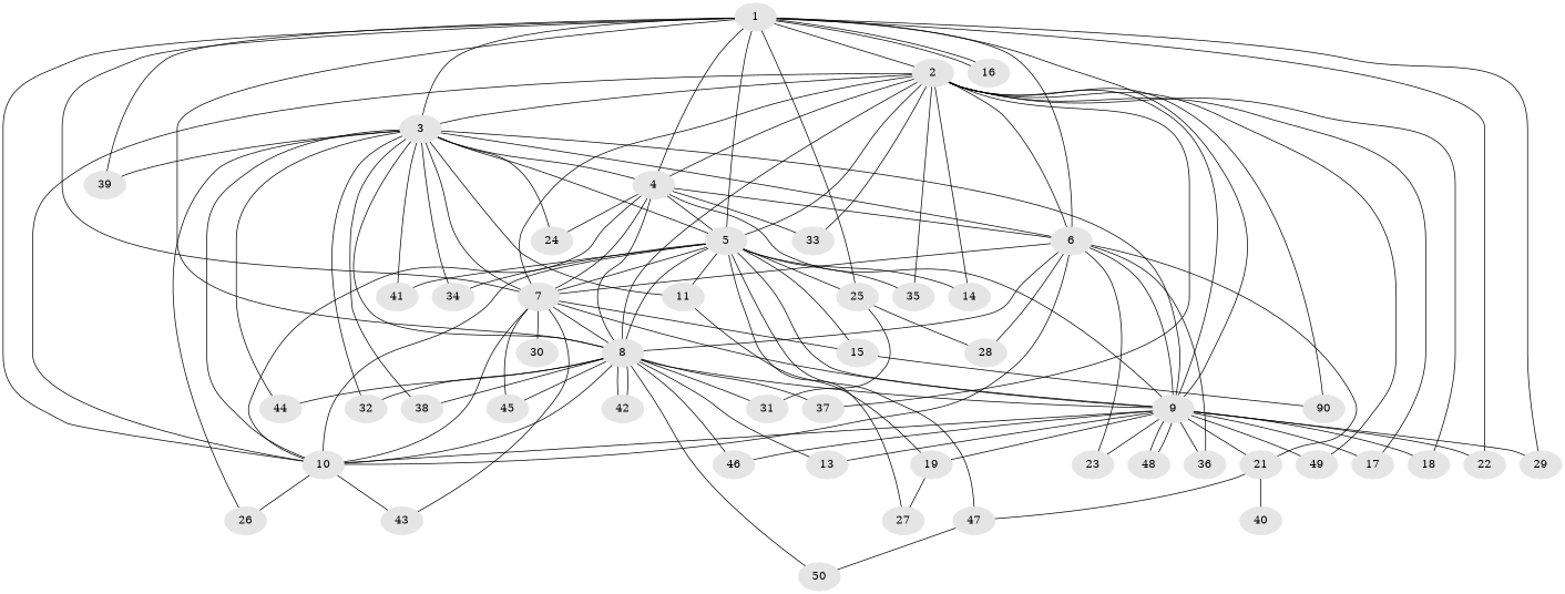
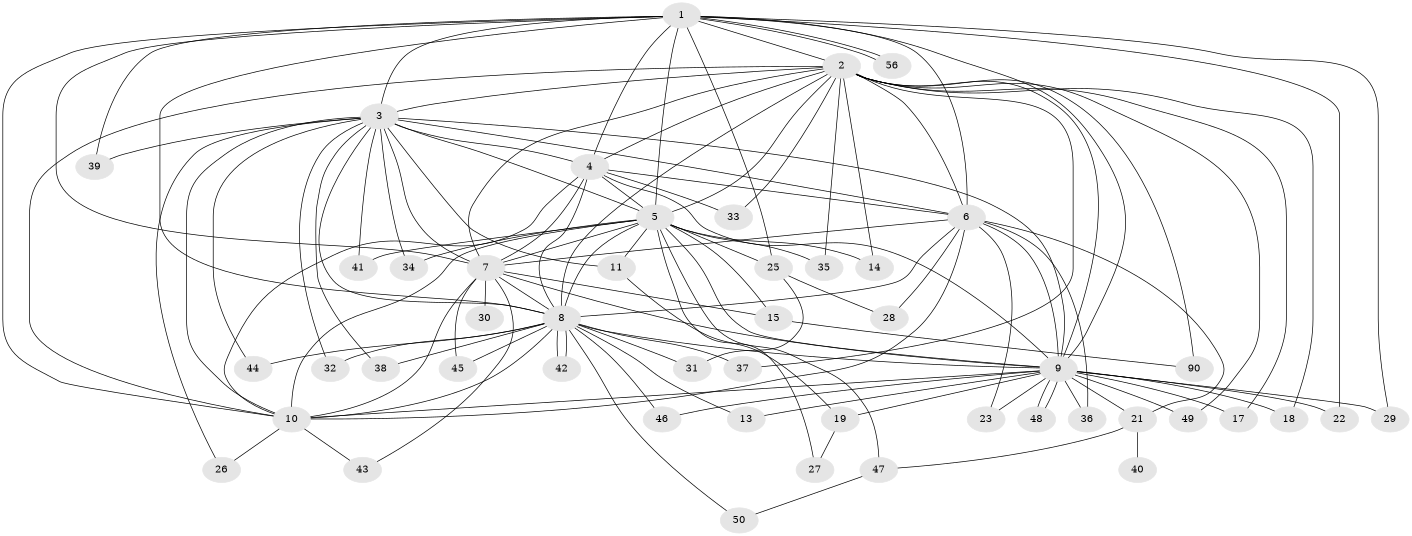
  graph {
    node [color=gray90 style=filled]
    1
    2
    3
    4
    5
    6
    7
    8
    9
    10
-   16
+   16 [label=56]
    22
    25
    29
    39
    14
    17
    18
    n19 [label=90]
    33
    35
    37
    49
    11
-   24
    26
    32
    34
    38
    41
    44
    15
    27
    47
    21
    23
    28
    36
    30
    43
    45
    13
    31
    42
    46
    50
    19
    48
    40
    1 -- 2
    1 -- 3
    1 -- 4
    1 -- 5
    1 -- 6
    1 -- 7
    1 -- 8
    1 -- 9
    1 -- 10
    1 -- 16
    1 -- 16
    1 -- 22
    1 -- 25
    1 -- 29
    1 -- 39
    2 -- 3
    2 -- 4
    2 -- 5
    2 -- 6
    2 -- 7
    2 -- 8
    2 -- 9
    2 -- 10
    2 -- 14
    2 -- 17
    2 -- 18
    2 -- n19
    2 -- 33
    2 -- 35
    2 -- 37
    2 -- 49
    3 -- 4
    3 -- 5
    3 -- 6
    3 -- 7
    3 -- 8
    3 -- 9
    3 -- 10
    3 -- 39
    3 -- 11
-   3 -- 24
    3 -- 26
    3 -- 32
    3 -- 34
    3 -- 38
    3 -- 41
    3 -- 44
    4 -- 5
    4 -- 6
    4 -- 7
    4 -- 8
    4 -- 9
    4 -- 10
    4 -- 33
-   4 -- 24
    5 -- 7
    5 -- 8
    5 -- 9
    5 -- 10
    5 -- 25
    5 -- 14
    5 -- 35
    5 -- 11
    5 -- 34
    5 -- 41
    5 -- 15
    5 -- 27
    5 -- 47
    6 -- 7
    6 -- 8
    6 -- 9
    6 -- 10
    6 -- 21
    6 -- 23
    6 -- 28
    6 -- 36
    7 -- 8
    7 -- 9
    7 -- 10
    7 -- 15
    7 -- 30
    7 -- 43
    7 -- 45
    8 -- 9
    8 -- 10
    8 -- 37
    8 -- 32
    8 -- 38
    8 -- 44
    8 -- 45
    8 -- 13
    8 -- 31
    8 -- 42
    8 -- 42
    8 -- 46
    8 -- 50
    9 -- 10
    9 -- 22
    9 -- 29
    9 -- 17
    9 -- 18
    9 -- 49
    9 -- 21
    9 -- 23
    9 -- 36
    9 -- 13
    9 -- 46
    9 -- 19
    9 -- 48
    9 -- 48
    10 -- 26
    10 -- 43
    25 -- 28
    25 -- 31
    11 -- 19
    15 -- n19
    47 -- 50
    21 -- 47
    21 -- 40
    19 -- 27
  }
